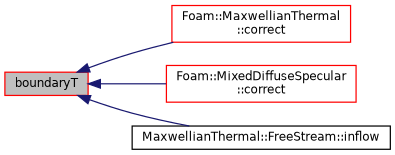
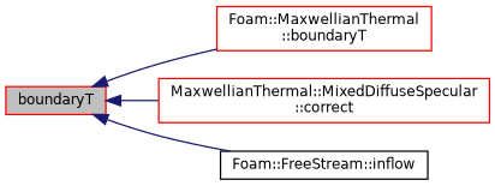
  digraph {
    rankdir=LR
    node [color=red fontname=Helvetica fontsize=10 shape=record]
    edge [color=midnightblue dir=back fontname=Helvetica fontsize=10 labelfontname=Helvetica labelfontsize=10 style=solid]
    n1 [fillcolor=grey75 fontcolor=black height=0.2 label=boundaryT style=filled width=0.4]
-   n2 [height=0.2 label="Foam::MaxwellianThermal\l::correct" width=0.4]
-   n3 [height=0.2 label="Foam::MixedDiffuseSpecular\l::correct" width=0.4]
-   n4 [color=black height=0.2 label="MaxwellianThermal::FreeStream::inflow" width=0.4]
+   n2 [height=0.2 label="Foam::MaxwellianThermal\l::boundaryT" width=0.4]
+   n3 [height=0.2 label="MaxwellianThermal::MixedDiffuseSpecular\l::correct" width=0.4]
+   n4 [color=black height=0.2 label="Foam::FreeStream::inflow" width=0.4]
    n1 -> n2
    n1 -> n3
    n1 -> n4
  }
